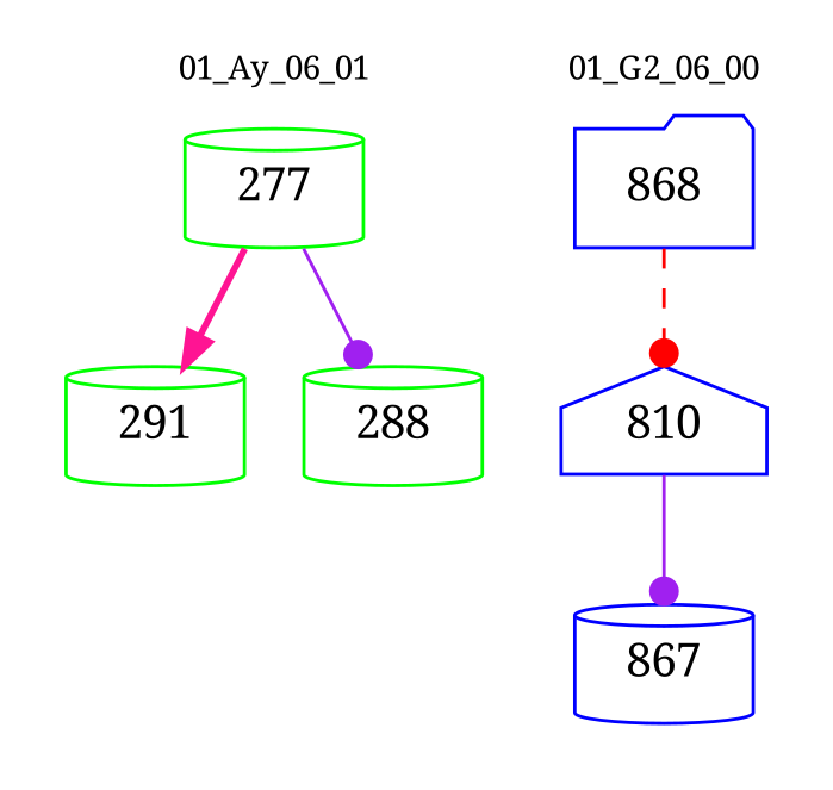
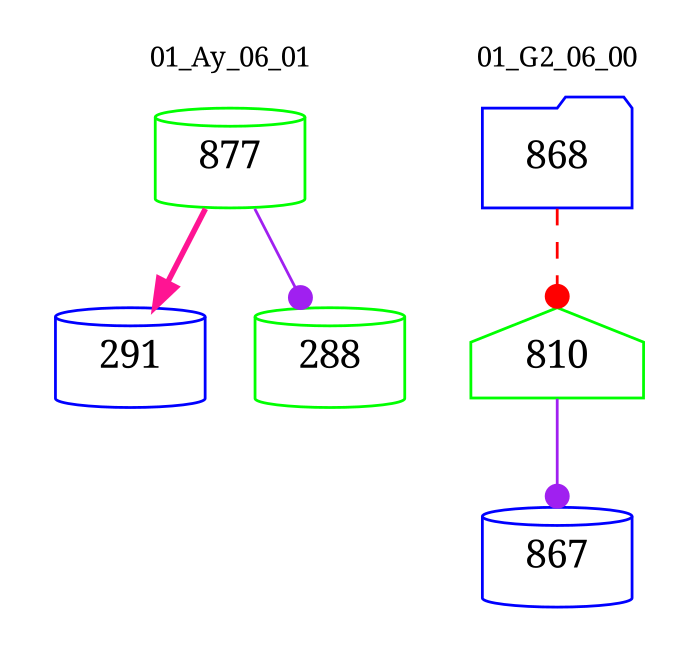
  digraph {
    fontname="Noto Serif"
    node [color=blue fontname="Noto Serif" shape=cylinder]
    edge [arrowhead=dot color=purple fontname="Noto Serif" style=solid]
-   n1 [color=green label=291]
-   n2 [color=green label=277]
+   n1 [label=291]
+   n2 [color=green label=877]
    n3 [color=green label=288]
    n4 [label=868 shape=folder]
-   n5 [label=810 shape=house]
+   n5 [color=green label=810 shape=house]
    n6 [label=867]
    subgraph cluster_1 {
      color=white
      fontsize=10
      label="01_Ay_06_01"
      n1
      n2
      n3
    }
    subgraph cluster_2 {
      color=white
      fontsize=10
      label="01_G2_06_00"
      n4
      n5
      n6
    }
    n2 -> n1 [arrowhead=normal color=deeppink style=bold]
    n2 -> n3
    n4 -> n5 [color=red style=dashed]
    n5 -> n6
  }
